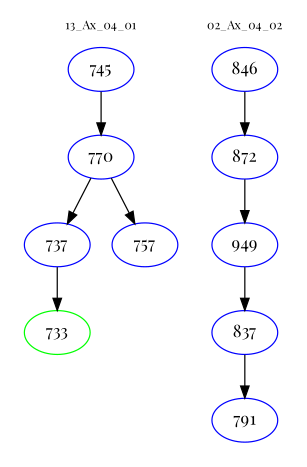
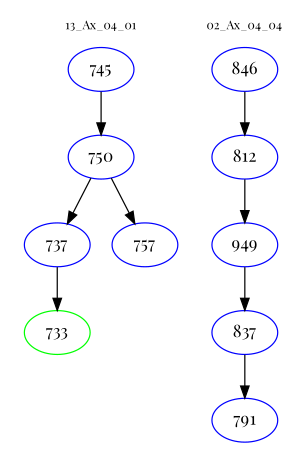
  digraph {
    fontname="Playfair Display"
    node [color=blue fontname="Playfair Display"]
    edge [color=black fontname="Playfair Display"]
    n1 [label=745]
    n2 [label=737]
-   n3 [label=770]
+   n3 [label=750]
    n4 [color=green label=733]
    n5 [label=757]
    n6 [label=846]
-   n7 [label=872]
+   n7 [label=812]
    n8 [label=837]
    n9 [label=949]
    n10 [label=791]
    subgraph cluster_1 {
      color=white
      fontsize=10
      label="13_Ax_04_01"
      n1
      n2
      n3
      n4
      n5
    }
    subgraph cluster_2 {
      color=white
      fontsize=10
-     label="02_Ax_04_02"
+     label="02_Ax_04_04"
      n6
      n7
      n8
      n9
      n10
    }
    n1 -> n3
    n2 -> n4
    n3 -> n2
    n3 -> n5
    n6 -> n7
    n7 -> n9
    n8 -> n10
    n9 -> n8
  }
